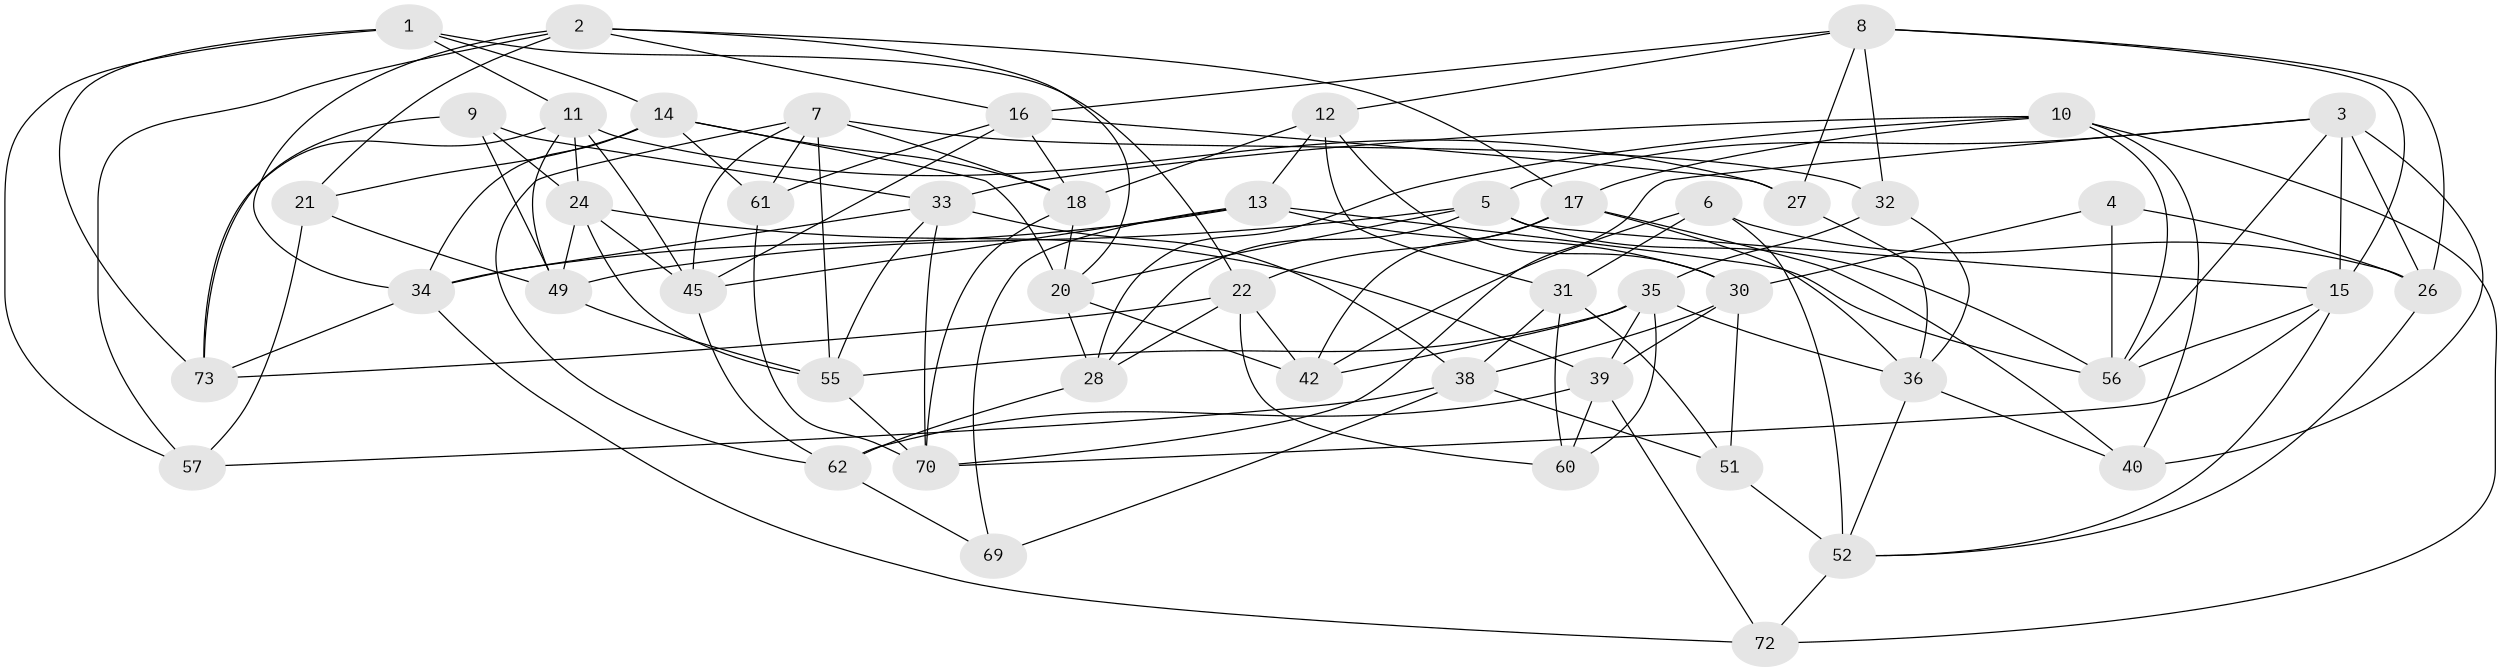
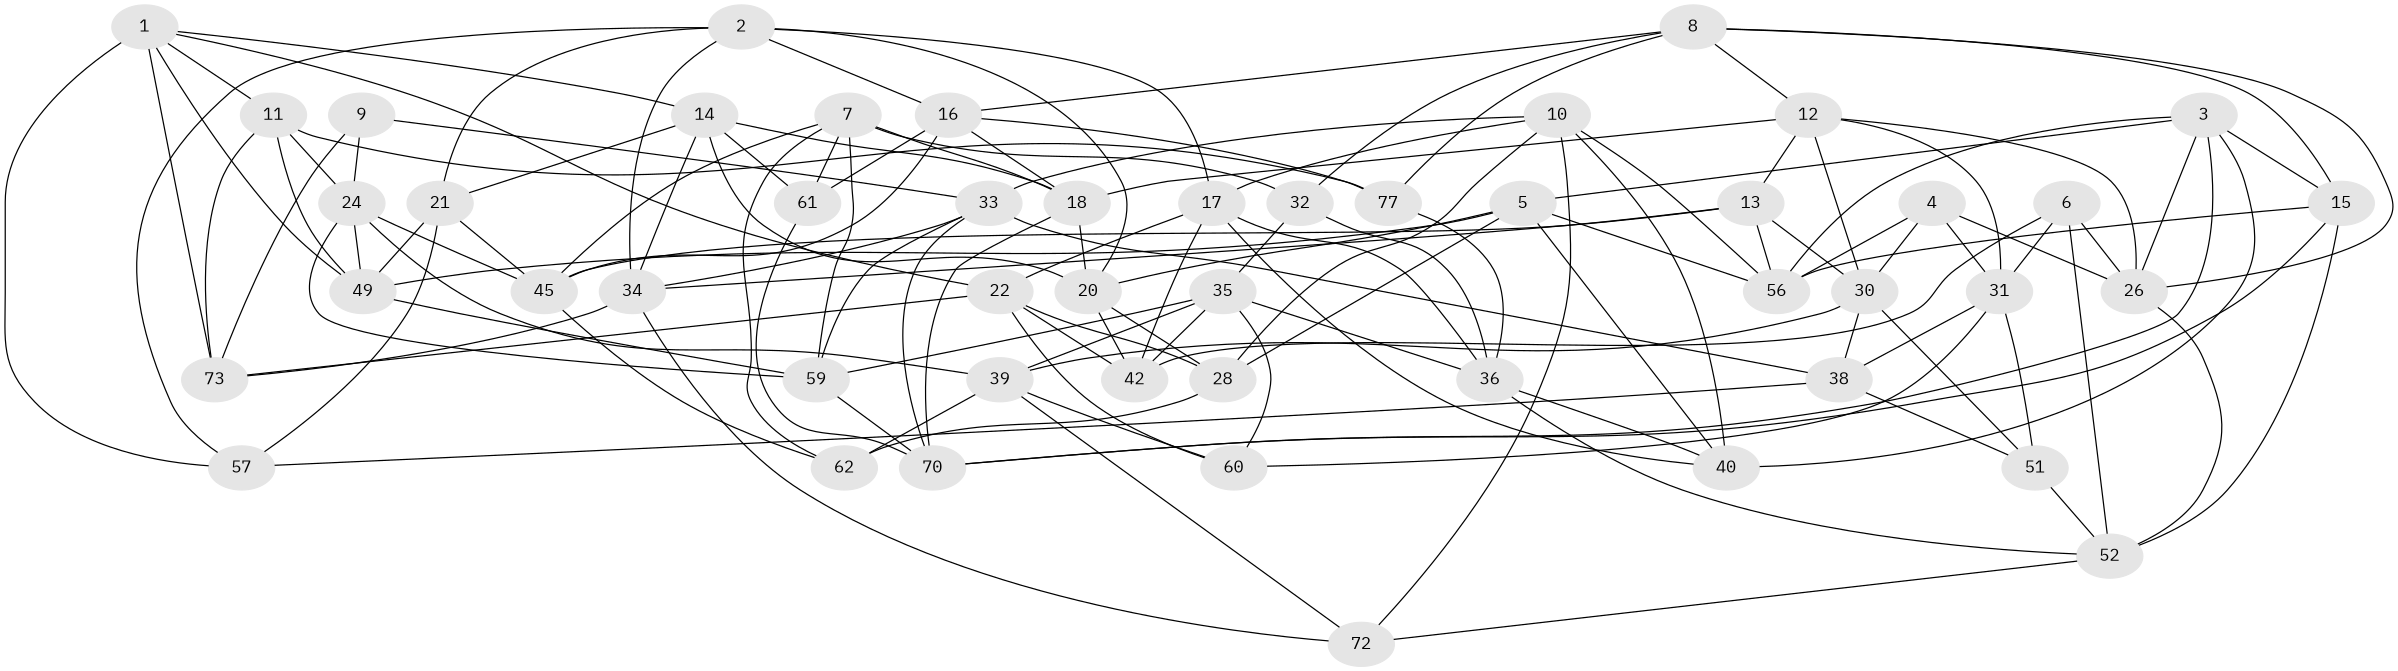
  graph {
    fontname="IBM Plex Mono"
    node [color=gray90 fontname="IBM Plex Mono" style=filled]
    edge [fontname="IBM Plex Mono"]
    1 [super="+19"]
    11 [super="+37"]
    14 [super="+78"]
    22 [super="+29"]
    n5 [label=73 super="+82"]
    57
    49 [super="+55"]
    45 [super="+67"]
-   27
+   27 [label=77]
    24 [super="+63"]
    20 [super="+50"]
    21
    34 [super="+86"]
    18 [super="+79"]
    61
    28 [super="+87"]
    42 [super="+71"]
    60
    2 [super="+23"]
    16 [super="+54"]
    17 [super="+76"]
    40
    36 [super="+65"]
    72
    3 [super="+41"]
    5 [super="+25"]
    15 [super="+58"]
    26 [super="+84"]
    56 [super="+68"]
    70 [super="+80"]
    52 [super="+73"]
    4
    30 [super="+47"]
    31 [super="+83"]
    39 [super="+75"]
    38 [super="+85"]
    51
    62 [super="+64"]
-   59 [super="+66" label=55]
+   59 [super="+66"]
    6
    7 [super="+81"]
    32
    35 [super="+77"]
-   69
    8 [super="+74"]
    12 [super="+46"]
    13 [super="+48"]
    9
    33 [super="+44"]
    10 [super="+43"]
    1 -- 11
    1 -- 14
    1 -- 22
    1 -- n5 [weight=2]
    1 -- 57
    11 -- n5
    11 -- 49
-   11 -- 45
+   21 -- 45
    11 -- 27
    11 -- 24
    14 -- 20
    14 -- 21
    14 -- 34
    14 -- 18
    14 -- 61
    22 -- n5
    22 -- 28
    22 -- 42
    22 -- 60
    49 -- 59
    45 -- 62
    27 -- 36
    24 -- 49
    24 -- 45
    24 -- 39
    24 -- 59
    20 -- 28
    20 -- 42
    21 -- 57
    21 -- 49
    34 -- n5
    34 -- 72
    18 -- 20
    18 -- 70
    61 -- 70
    28 -- 62 [weight=2]
    2 -- 57
    2 -- 20
    2 -- 21
    2 -- 34
    2 -- 16
    2 -- 17
    16 -- 45
    16 -- 27
    16 -- 18
    16 -- 61
    17 -- 22
    17 -- 42
    17 -- 40
    17 -- 36
    36 -- 40
    36 -- 52
    3 -- 40
    3 -- 5
    3 -- 15
    3 -- 26
    3 -- 56
    3 -- 70
    5 -- 49
    5 -- 20
    5 -- 28
-   5 -- 15
+   5 -- 40
    5 -- 56
    15 -- 56
    15 -- 70
    15 -- 52
    26 -- 52
    52 -- 72
    4 -- 26
    4 -- 56
    4 -- 30
+   4 -- 31
    30 -- 39
    30 -- 38
    30 -- 51
    31 -- 60
    31 -- 38
    31 -- 51
    39 -- 60
    39 -- 72
    39 -- 62
    38 -- 57
    38 -- 51
-   38 -- 69
    51 -- 52
-   62 -- 69
    59 -- 70
    6 -- 42
    6 -- 26
    6 -- 52
    6 -- 31
    7 -- 45
    7 -- 18
    7 -- 61
    7 -- 62
    7 -- 59
    7 -- 32
    32 -- 36
    32 -- 35
    35 -- 42
    35 -- 60
    35 -- 36
    35 -- 39
    35 -- 59
    8 -- 27
    8 -- 16
    8 -- 15
    8 -- 26
    8 -- 32
    8 -- 12
    12 -- 18
+   12 -- 26
    12 -- 30
    12 -- 31
    12 -- 13
    13 -- 45
    13 -- 34
    13 -- 56
    13 -- 30
-   13 -- 69
    9 -- n5
-   9 -- 49
+   1 -- 49
    9 -- 24
    9 -- 33
    33 -- 34
    33 -- 70
    33 -- 38
    33 -- 59
    10 -- 28
    10 -- 17
    10 -- 40
    10 -- 72
    10 -- 56
    10 -- 33
  }
